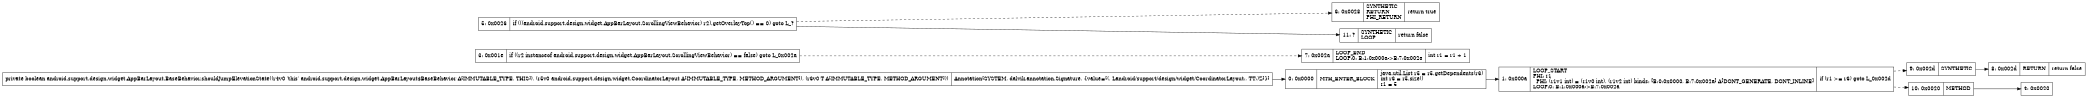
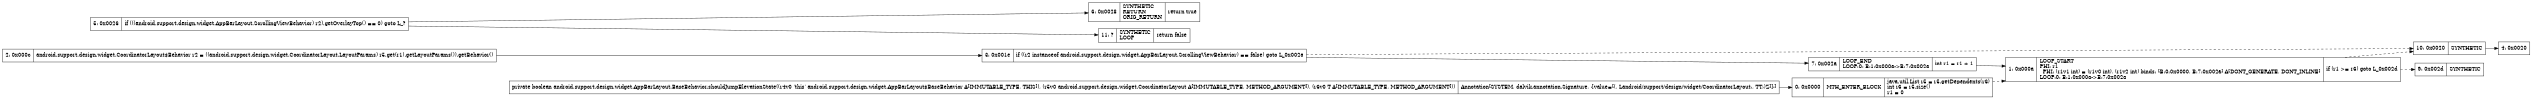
  digraph {
    rankdir=LR
    node [shape=record]
-   n1 [label="{0\:\ 0x0000|MTH_ENTER_BLOCK\l|java.util.List r5 = r5.getDependents(r6)\lint r6 = r5.size()\lr1 = 5\l}"]
+   n1 [label="{0\:\ 0x0000|MTH_ENTER_BLOCK\l|java.util.List r5 = r5.getDependents(r6)\lint r6 = r5.size()\lr1 = 0\l}"]
    n2 [label="{1\:\ 0x000a|LOOP_START\lPHI: r1 \l  PHI: (r1v1 int) = (r1v0 int), (r1v2 int) binds: [B:0:0x0000, B:7:0x002a] A[DONT_GENERATE, DONT_INLINE]\lLOOP:0: B:1:0x000a\-\>B:7:0x002a\l|if (r1 \>= r6) goto L_0x002d\l}"]
    n3 [label="{9\:\ 0x002d|SYNTHETIC\l}"]
-   n4 [label="{10\:\ 0x0020|METHOD\l}"]
+   n4 [label="{10\:\ 0x0020|SYNTHETIC\l}"]
+   n5 [label="{2\:\ 0x000c|android.support.design.widget.CoordinatorLayout$Behavior r2 = ((android.support.design.widget.CoordinatorLayout.LayoutParams) r5.get(r1).getLayoutParams()).getBehavior()\l}"]
    n6 [label="{3\:\ 0x001e|if ((r2 instanceof android.support.design.widget.AppBarLayout.ScrollingViewBehavior) == false) goto L_0x002a\l}"]
-   n7 [label="{8\:\ 0x002d|RETURN\l|return false\l}"]
    n8 [label="{7\:\ 0x002a|LOOP_END\lLOOP:0: B:1:0x000a\-\>B:7:0x002a\l|int r1 = r1 + 1\l}"]
    n9 [label="{4\:\ 0x0020}"]
    n10 [label="{5\:\ 0x0026|if (((android.support.design.widget.AppBarLayout.ScrollingViewBehavior) r2).getOverlayTop() == 0) goto L_?\l}"]
-   n11 [label="{6\:\ 0x0028|SYNTHETIC\lRETURN\lPHI_RETURN\l|return true\l}"]
+   n11 [label="{6\:\ 0x0028|SYNTHETIC\lRETURN\lORIG_RETURN\l|return true\l}"]
    n12 [label="{11\:\ ?|SYNTHETIC\lLOOP\l|return false\l}"]
    n13 [label="{private boolean android.support.design.widget.AppBarLayout.BaseBehavior.shouldJumpElevationState((r4v0 'this' android.support.design.widget.AppBarLayout$BaseBehavior A[IMMUTABLE_TYPE, THIS]), (r5v0 android.support.design.widget.CoordinatorLayout A[IMMUTABLE_TYPE, METHOD_ARGUMENT]), (r6v0 T A[IMMUTABLE_TYPE, METHOD_ARGUMENT]))  | Annotation[SYSTEM, dalvik.annotation.Signature, \{value=[(, Landroid\/support\/design\/widget\/CoordinatorLayout;, TT;)Z]\}]\l}"]
-   n1 -> n2
+   n1 -> n2 [style=dashed]
    n2 -> n3 [style=dashed]
    n2 -> n4 [style=dashed]
-   n3 -> n7
    n4 -> n9
-   n6 -> n8 [style=dashed]
-   n10 -> n11 [style=dashed]
+   n5 -> n6
+   n6 -> n4 [style=dashed]
+   n6 -> n8
+   n8 -> n2
+   n10 -> n11 [style=solid]
    n10 -> n12
    n13 -> n1
  }
